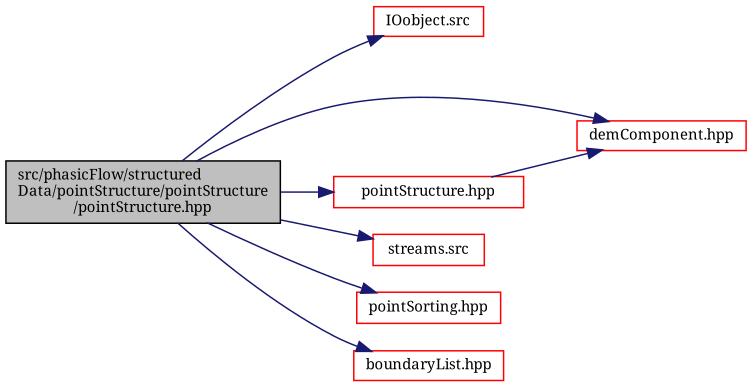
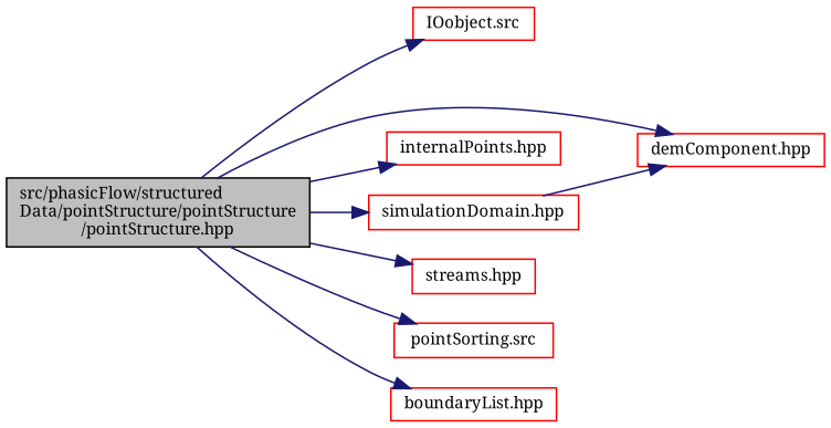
  digraph {
    fontname="Noto Serif"
    rankdir=LR
    node [color=red fillcolor=white fontname="Noto Serif" fontsize=10 shape=record style=filled]
    edge [color=midnightblue fontname="Noto Serif" fontsize=10 labelfontname=Helvetica labelfontsize=10 style=solid]
    n1 [color=black fillcolor=grey75 fontcolor=black height=0.2 label="src/phasicFlow/structured\lData/pointStructure/pointStructure\l/pointStructure.hpp" width=0.4]
    n2 [height=0.2 label="IOobject.src" width=0.4]
    n3 [height=0.2 label="demComponent.hpp" width=0.4]
-   n5 [height=0.2 label="pointStructure.hpp" width=0.4]
-   n6 [height=0.2 label="streams.src" width=0.4]
-   n7 [height=0.2 label="pointSorting.hpp" width=0.4]
+   n4 [height=0.2 label="internalPoints.hpp" width=0.4]
+   n5 [height=0.2 label="simulationDomain.hpp" width=0.4]
+   n6 [height=0.2 label="streams.hpp" width=0.4]
+   n7 [height=0.2 label="pointSorting.src" width=0.4]
    n8 [height=0.2 label="boundaryList.hpp" width=0.4]
    n1 -> n2
    n1 -> n3
+   n1 -> n4
    n1 -> n5
    n1 -> n6
    n1 -> n7
    n1 -> n8
    n5 -> n3
  }
